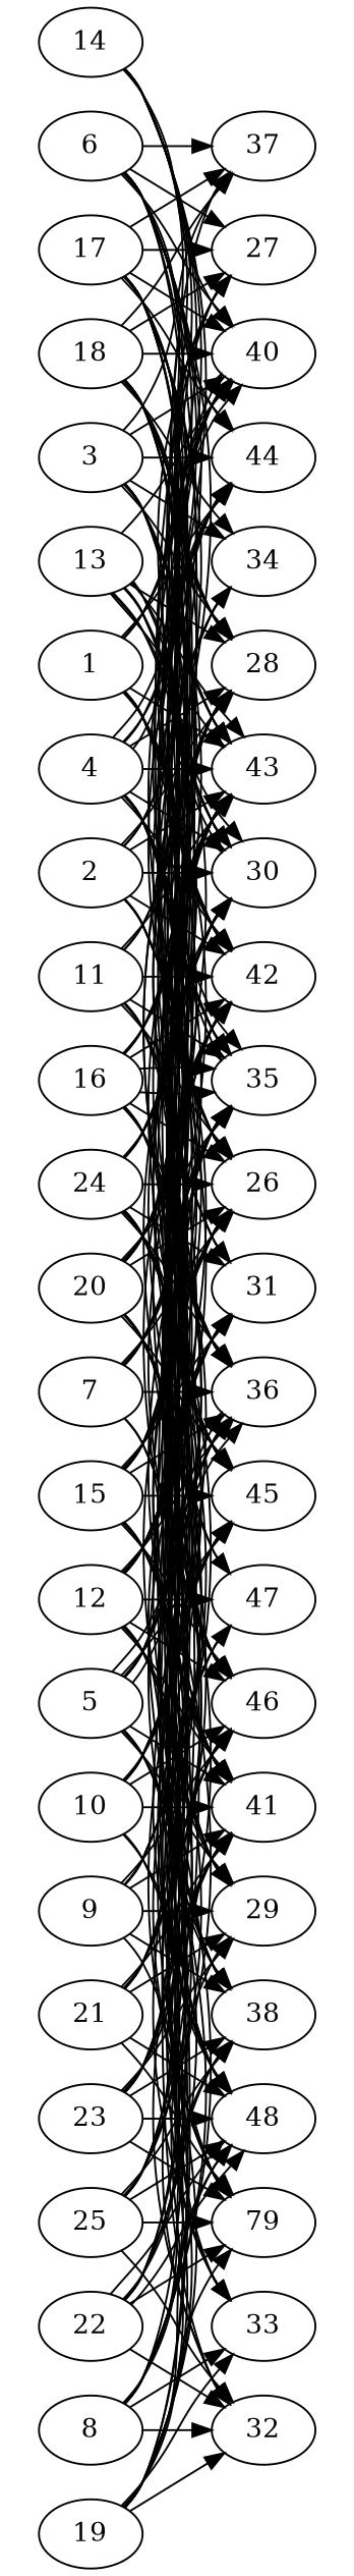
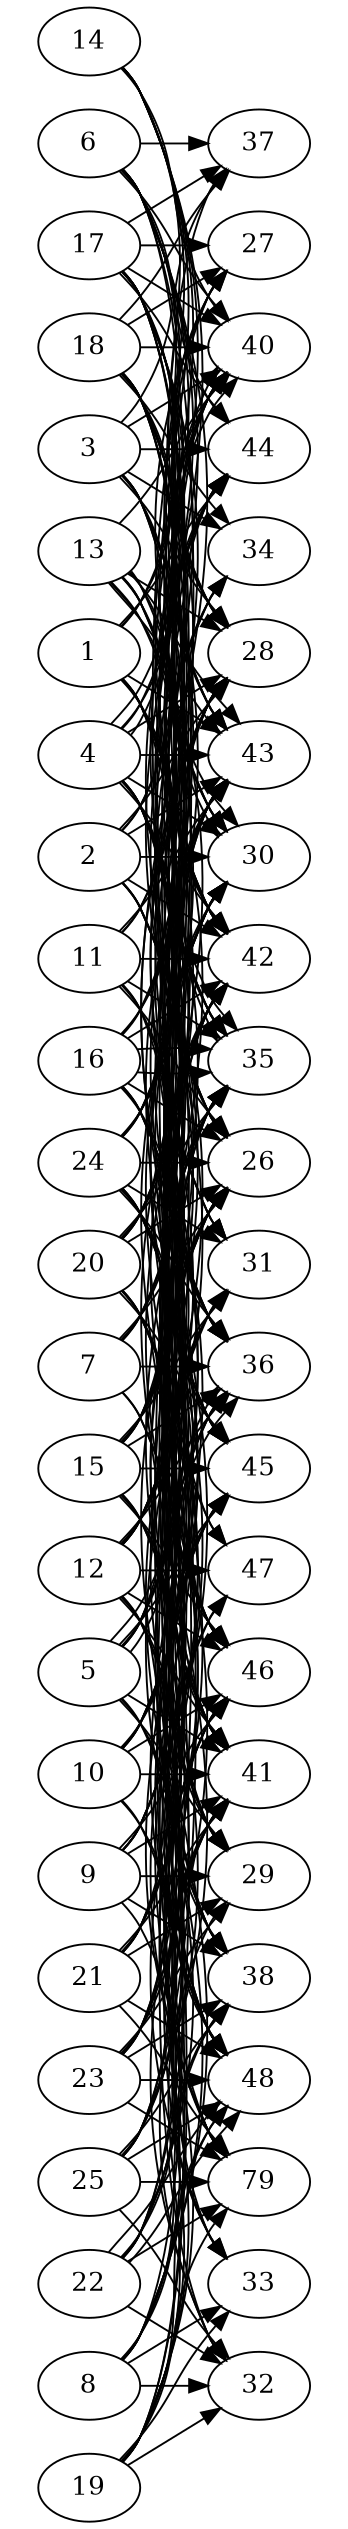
  digraph {
    rankdir=LR
    node [alpha=0.05]
    1 [alpha=0.10 expect_size=16993888895770382]
    27 [alpha=0.20 expect_size=4673433709585033592832]
    35 [alpha=0.02 expect_size=1131742415076981760]
    36 [expect_size=5839864189045404860416]
    40 [alpha=0.11 expect_size=248902026254837472]
    41 [alpha=0.07 expect_size=13570798604677078319104]
    42 [alpha=0.08 expect_size=111234564480647760]
    43 [alpha=0.03 expect_size=2388088754734297088]
    44 [alpha=0.17 expect_size=6316717800091097088]
    45 [alpha=0.18 expect_size=146086251631377920]
    48 [expect_size=1374710309398706688]
    2 [alpha=0.16 expect_size=575292872544214976]
    28 [alpha=0.18 expect_size=2994532460143527424]
    29 [alpha=0.03 expect_size=73788153063537456]
    30 [alpha=0.01 expect_size=1322665758012569812992]
    38 [alpha=0.02 expect_size=3109228660338296]
    3 [alpha=0.17 expect_size=6847175618936206000128]
    34 [alpha=0.01 expect_size=2815103282706282184704]
    37 [alpha=0.06 expect_size=99556135459445584]
    n20 [alpha=0.13 expect_size=3682584945918811136 label=79]
    4 [alpha=0.08 expect_size=2155084053309774848]
    26 [alpha=0.01 expect_size=12248430219436895502336]
    32 [alpha=0.17 expect_size=219041949240572320]
    47 [alpha=0.06 expect_size=1308613650280290975744]
    5 [alpha=0.18 expect_size=13616628655121332436992]
    31 [alpha=0.07 expect_size=7301278188699545600]
    6 [alpha=0.19 expect_size=7810520167265689665536]
    7 [alpha=0.04 expect_size=17028142830740192]
    8 [alpha=0.13 expect_size=23474307399188052]
    33 [alpha=0.08 expect_size=708091023574948480]
    46 [alpha=0.07 expect_size=11422980925693100032000]
    9 [alpha=0.02 expect_size=5826496558750050304]
    10 [alpha=0.08 expect_size=8296338155280000876544]
    11 [alpha=0.11 expect_size=671768106809408512]
    12 [alpha=0.06 expect_size=25267556039735200]
    13 [alpha=0.14 expect_size=136585417222786112]
    14 [expect_size=160182287747220416]
    15 [expect_size=272856242419871296]
    16 [alpha=0.09 expect_size=5732206379947524096000]
    17 [alpha=0.10 expect_size=31444481197292568]
    18 [expect_size=6439104063900430]
    19 [alpha=0.12 expect_size=5884255196059593]
    20 [alpha=0.08 expect_size=52159175197452288]
    21 [alpha=0.07 expect_size=1432205439136073515008]
    22 [alpha=0.11 expect_size=4031261890365007855616]
    23 [alpha=0.07 expect_size=8247471762467295592448]
    24 [alpha=0.02 expect_size=37357084994465736]
    25 [alpha=0.16 expect_size=8274374335240047951872]
    1 -> 27
    1 -> 35
    1 -> 36
    1 -> 40
    1 -> 41
    1 -> 42
    1 -> 43
    1 -> 44
    1 -> 45
    1 -> 48
    2 -> 40
    2 -> 41
    2 -> 42
    2 -> 43
    2 -> 44
    2 -> 45
    2 -> 28
    2 -> 29
    2 -> 30
    2 -> 38
    3 -> 36
    3 -> 40
    3 -> 44
    3 -> 45
    3 -> 28
    3 -> 30
    3 -> 38
    3 -> 34
    3 -> 37
    3 -> n20
    4 -> 27
    4 -> 36
    4 -> 40
    4 -> 40
    4 -> 41
    4 -> 42
    4 -> 43
    4 -> 44
    4 -> 45
    4 -> 48
    4 -> 28
    4 -> 30
    4 -> 26
    4 -> 32
    4 -> 47
    5 -> 35
    5 -> 36
    5 -> 36
    5 -> 40
    5 -> 41
    5 -> 42
    5 -> 45
    5 -> 28
    5 -> 29
    5 -> 38
    5 -> n20
    5 -> 31
-   6 -> 27
    6 -> 35
    6 -> 36
    6 -> 40
    6 -> 42
    6 -> 43
    6 -> 44
    6 -> 28
    6 -> 38
    6 -> 37
    6 -> 26
    6 -> 47
    7 -> 35
    7 -> 36
    7 -> 42
    7 -> 48
    7 -> 28
    7 -> 30
    7 -> 26
    7 -> 32
    8 -> 35
    8 -> 41
    8 -> 48
    8 -> 38
    8 -> 26
    8 -> 32
    8 -> 31
    8 -> 33
    8 -> 46
    9 -> 41
    9 -> 43
    9 -> 28
    9 -> 29
    9 -> 30
    9 -> 38
    9 -> 26
    9 -> 33
    9 -> 46
    10 -> 35
    10 -> 36
    10 -> 41
    10 -> 43
    10 -> 45
    10 -> 48
    10 -> 30
    10 -> 26
    10 -> 33
    10 -> 46
    11 -> 35
    11 -> 36
    11 -> 42
    11 -> 43
    11 -> 44
    11 -> 34
    11 -> 26
    11 -> 33
    11 -> 46
    12 -> 35
    12 -> 36
    12 -> 41
    12 -> 42
    12 -> 43
    12 -> 44
    12 -> 48
    12 -> 28
    12 -> 29
    12 -> 30
    12 -> 26
    12 -> 32
    12 -> 47
    12 -> 31
    12 -> 46
    13 -> 35
    13 -> 35
    13 -> 40
    13 -> 42
    13 -> 43
    13 -> 43
    13 -> 28
    13 -> 30
    13 -> 30
    13 -> 26
    13 -> 31
    13 -> 46
    14 -> 35
    14 -> 40
    14 -> 42
    14 -> 43
    14 -> 28
    14 -> 30
    14 -> 26
    15 -> 35
    15 -> 36
    15 -> 41
    15 -> 43
    15 -> 45
    15 -> 48
    15 -> 30
    15 -> 34
    15 -> 37
    15 -> n20
    15 -> 26
    15 -> 31
    15 -> 46
    16 -> 35
    16 -> 35
    16 -> 36
    16 -> 40
    16 -> 41
    16 -> 42
    16 -> 43
    16 -> 48
    16 -> 28
    16 -> n20
    16 -> 26
    17 -> 27
    17 -> 40
    17 -> 41
    17 -> 42
    17 -> 43
    17 -> 44
    17 -> 28
    17 -> 29
    17 -> 30
    17 -> 37
    17 -> 26
    17 -> 31
    17 -> 46
    18 -> 27
    18 -> 35
    18 -> 40
    18 -> 41
    18 -> 42
    18 -> 43
    18 -> 48
    18 -> 28
    18 -> 30
    18 -> 34
    18 -> 37
    18 -> 31
    18 -> 46
    19 -> 35
    19 -> 41
    19 -> 42
    19 -> 48
    19 -> 29
    19 -> n20
    19 -> 32
    19 -> 47
    19 -> 33
    19 -> 46
    20 -> 35
    20 -> 40
    20 -> 41
    20 -> 42
    20 -> 43
    20 -> 44
    20 -> 45
    20 -> 48
    20 -> 28
    20 -> 29
    20 -> 26
    20 -> 33
    20 -> 46
    21 -> 36
    21 -> 41
    21 -> 42
    21 -> 44
    21 -> 45
    21 -> 48
    21 -> 29
    21 -> 30
    21 -> n20
    21 -> 47
    22 -> 36
    22 -> 41
    22 -> 42
    22 -> 48
    22 -> 48
    22 -> 28
    22 -> 38
    22 -> n20
    22 -> 32
    22 -> 46
    23 -> 40
    23 -> 41
    23 -> 43
    23 -> 45
    23 -> 48
    23 -> 29
    23 -> 30
    23 -> 38
    23 -> n20
    24 -> 27
    24 -> 36
    24 -> 43
    24 -> 45
    24 -> 48
    24 -> 28
    24 -> 30
    24 -> 38
    24 -> 34
    24 -> n20
    24 -> 26
    24 -> 31
    24 -> 46
    25 -> 27
    25 -> 41
    25 -> 42
    25 -> 43
    25 -> 45
    25 -> 48
    25 -> 38
    25 -> n20
    25 -> 26
    25 -> 32
    25 -> 46
  }
